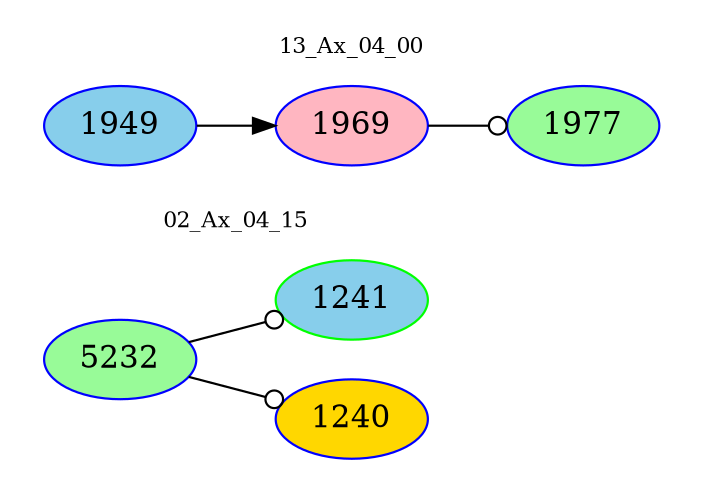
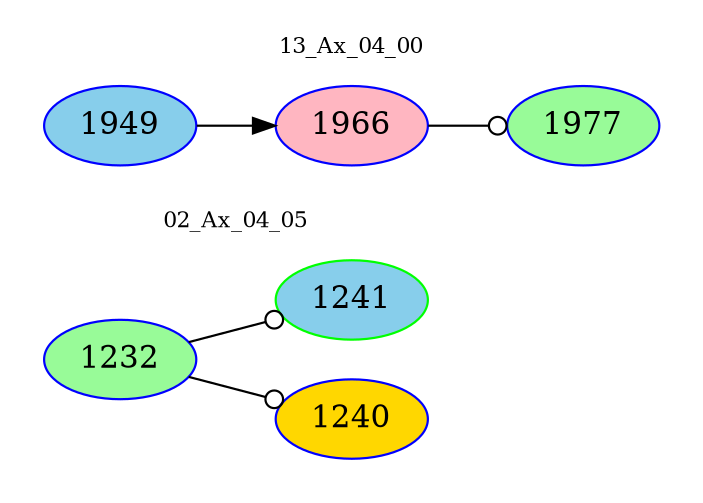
  digraph {
    fontname="DejaVu Serif"
    rankdir=LR
    node [color=blue fillcolor=palegreen fontname="DejaVu Serif" style=filled]
    edge [arrowhead=odot color=black fontname="DejaVu Serif"]
-   n1 [label=5232]
+   n1 [label=1232]
    n2 [fillcolor=gold label=1240]
    n3 [color=green fillcolor=skyblue label=1241]
-   n4 [fillcolor=lightpink label=1969]
+   n4 [fillcolor=lightpink label=1966]
    n5 [fillcolor=skyblue label=1949]
    n6 [label=1977]
    subgraph cluster_1 {
      color=white
      fontsize=10
-     label="02_Ax_04_15"
+     label="02_Ax_04_05"
      n1
      n2
      n3
    }
    subgraph cluster_2 {
      color=white
      fontsize=10
      label="13_Ax_04_00"
      n4
      n5
      n6
    }
    n1 -> n2
    n1 -> n3
    n4 -> n6
    n5 -> n4 [arrowhead=normal]
  }
